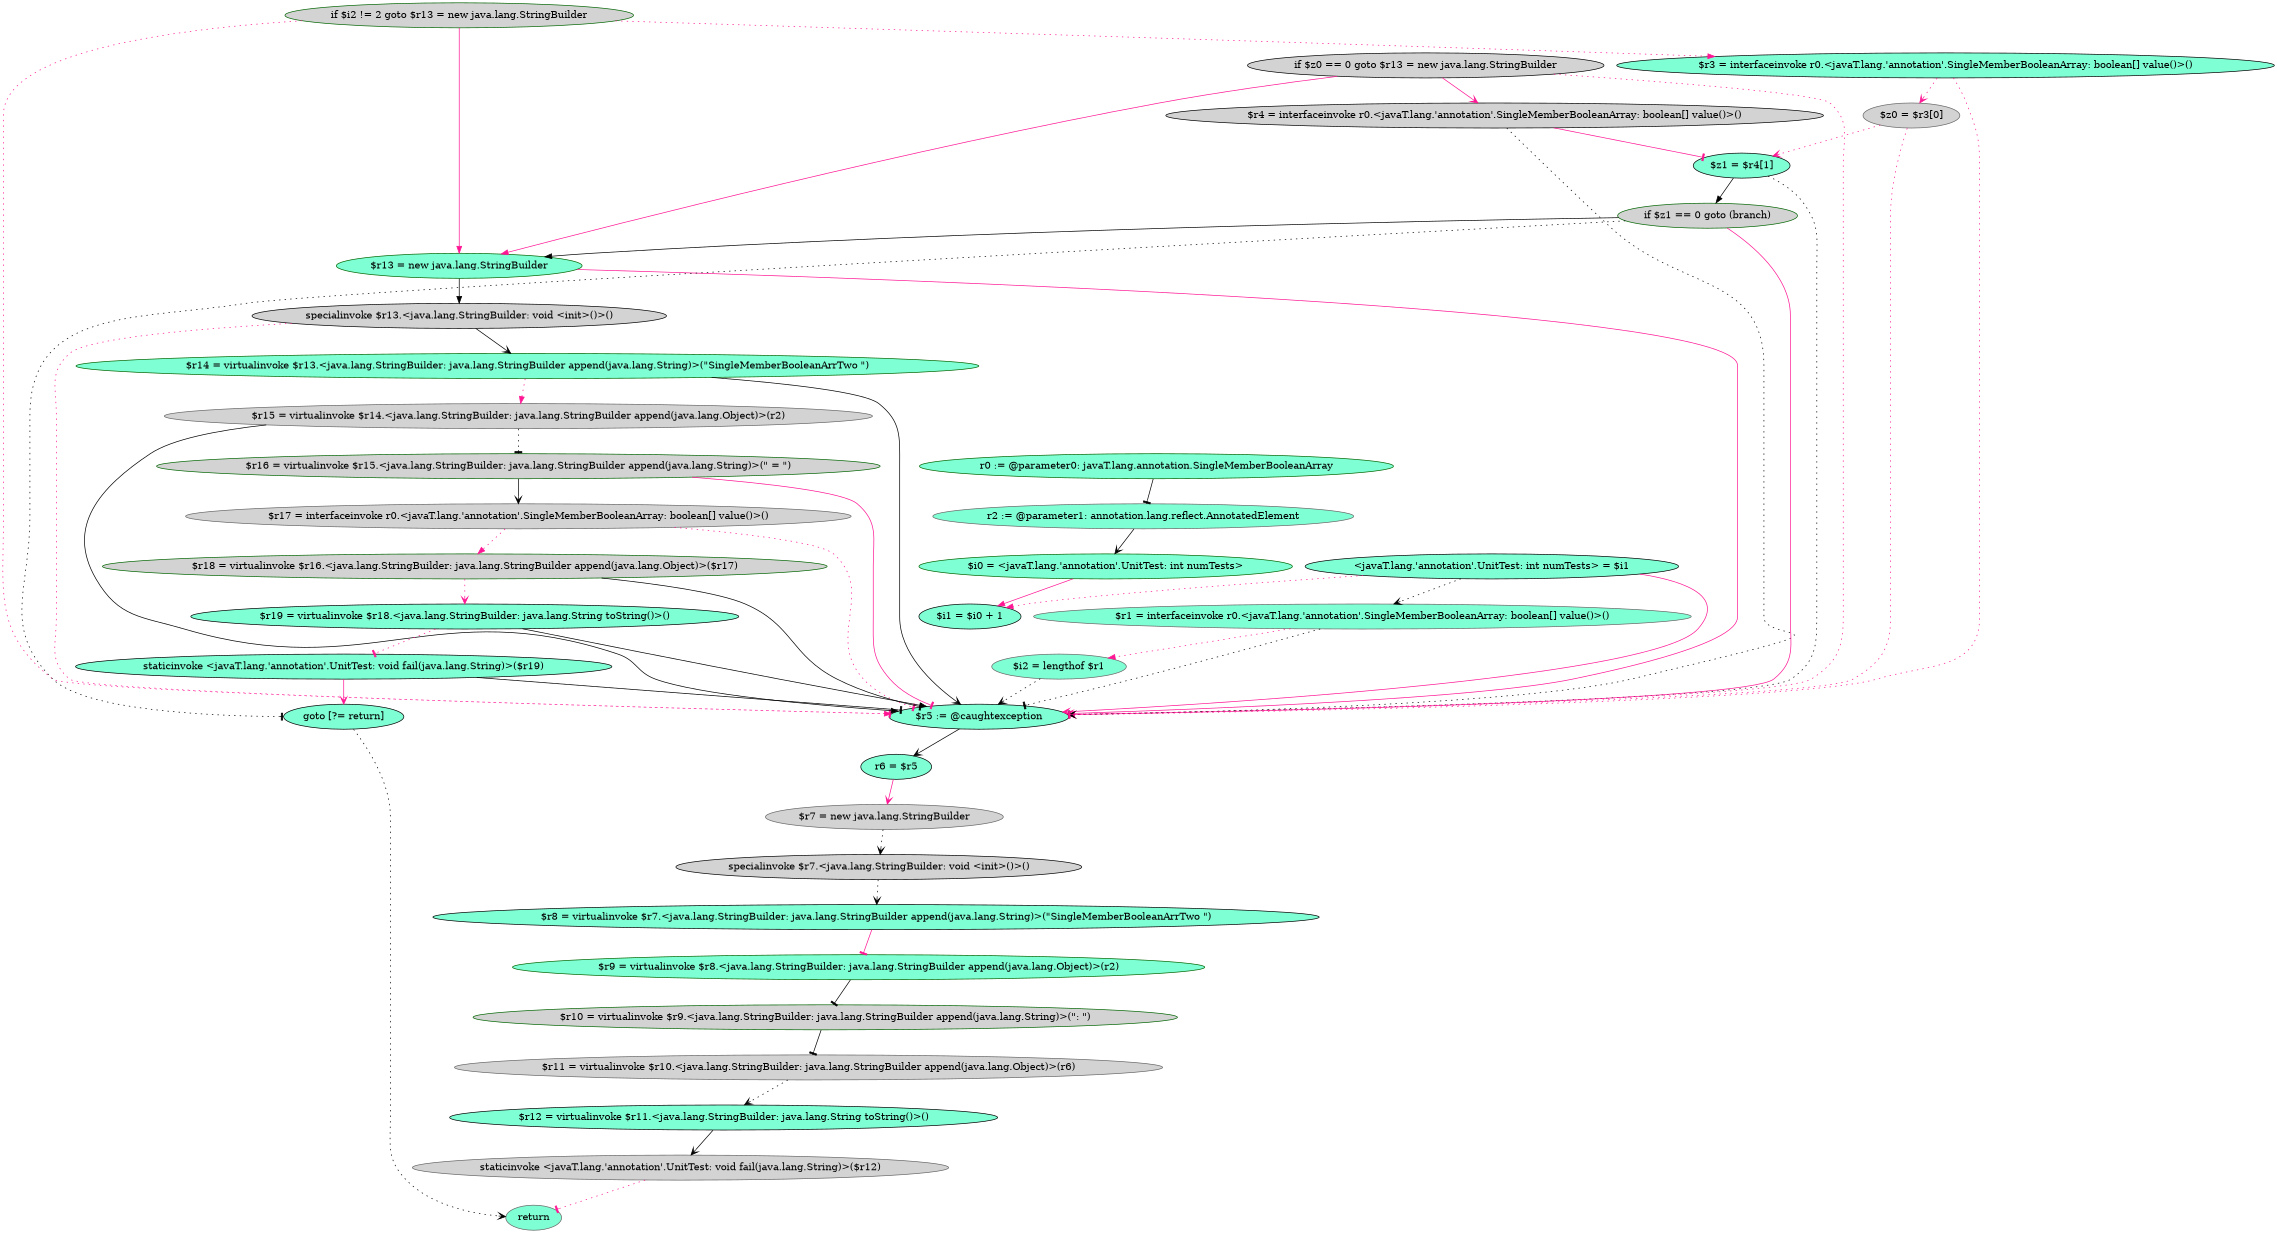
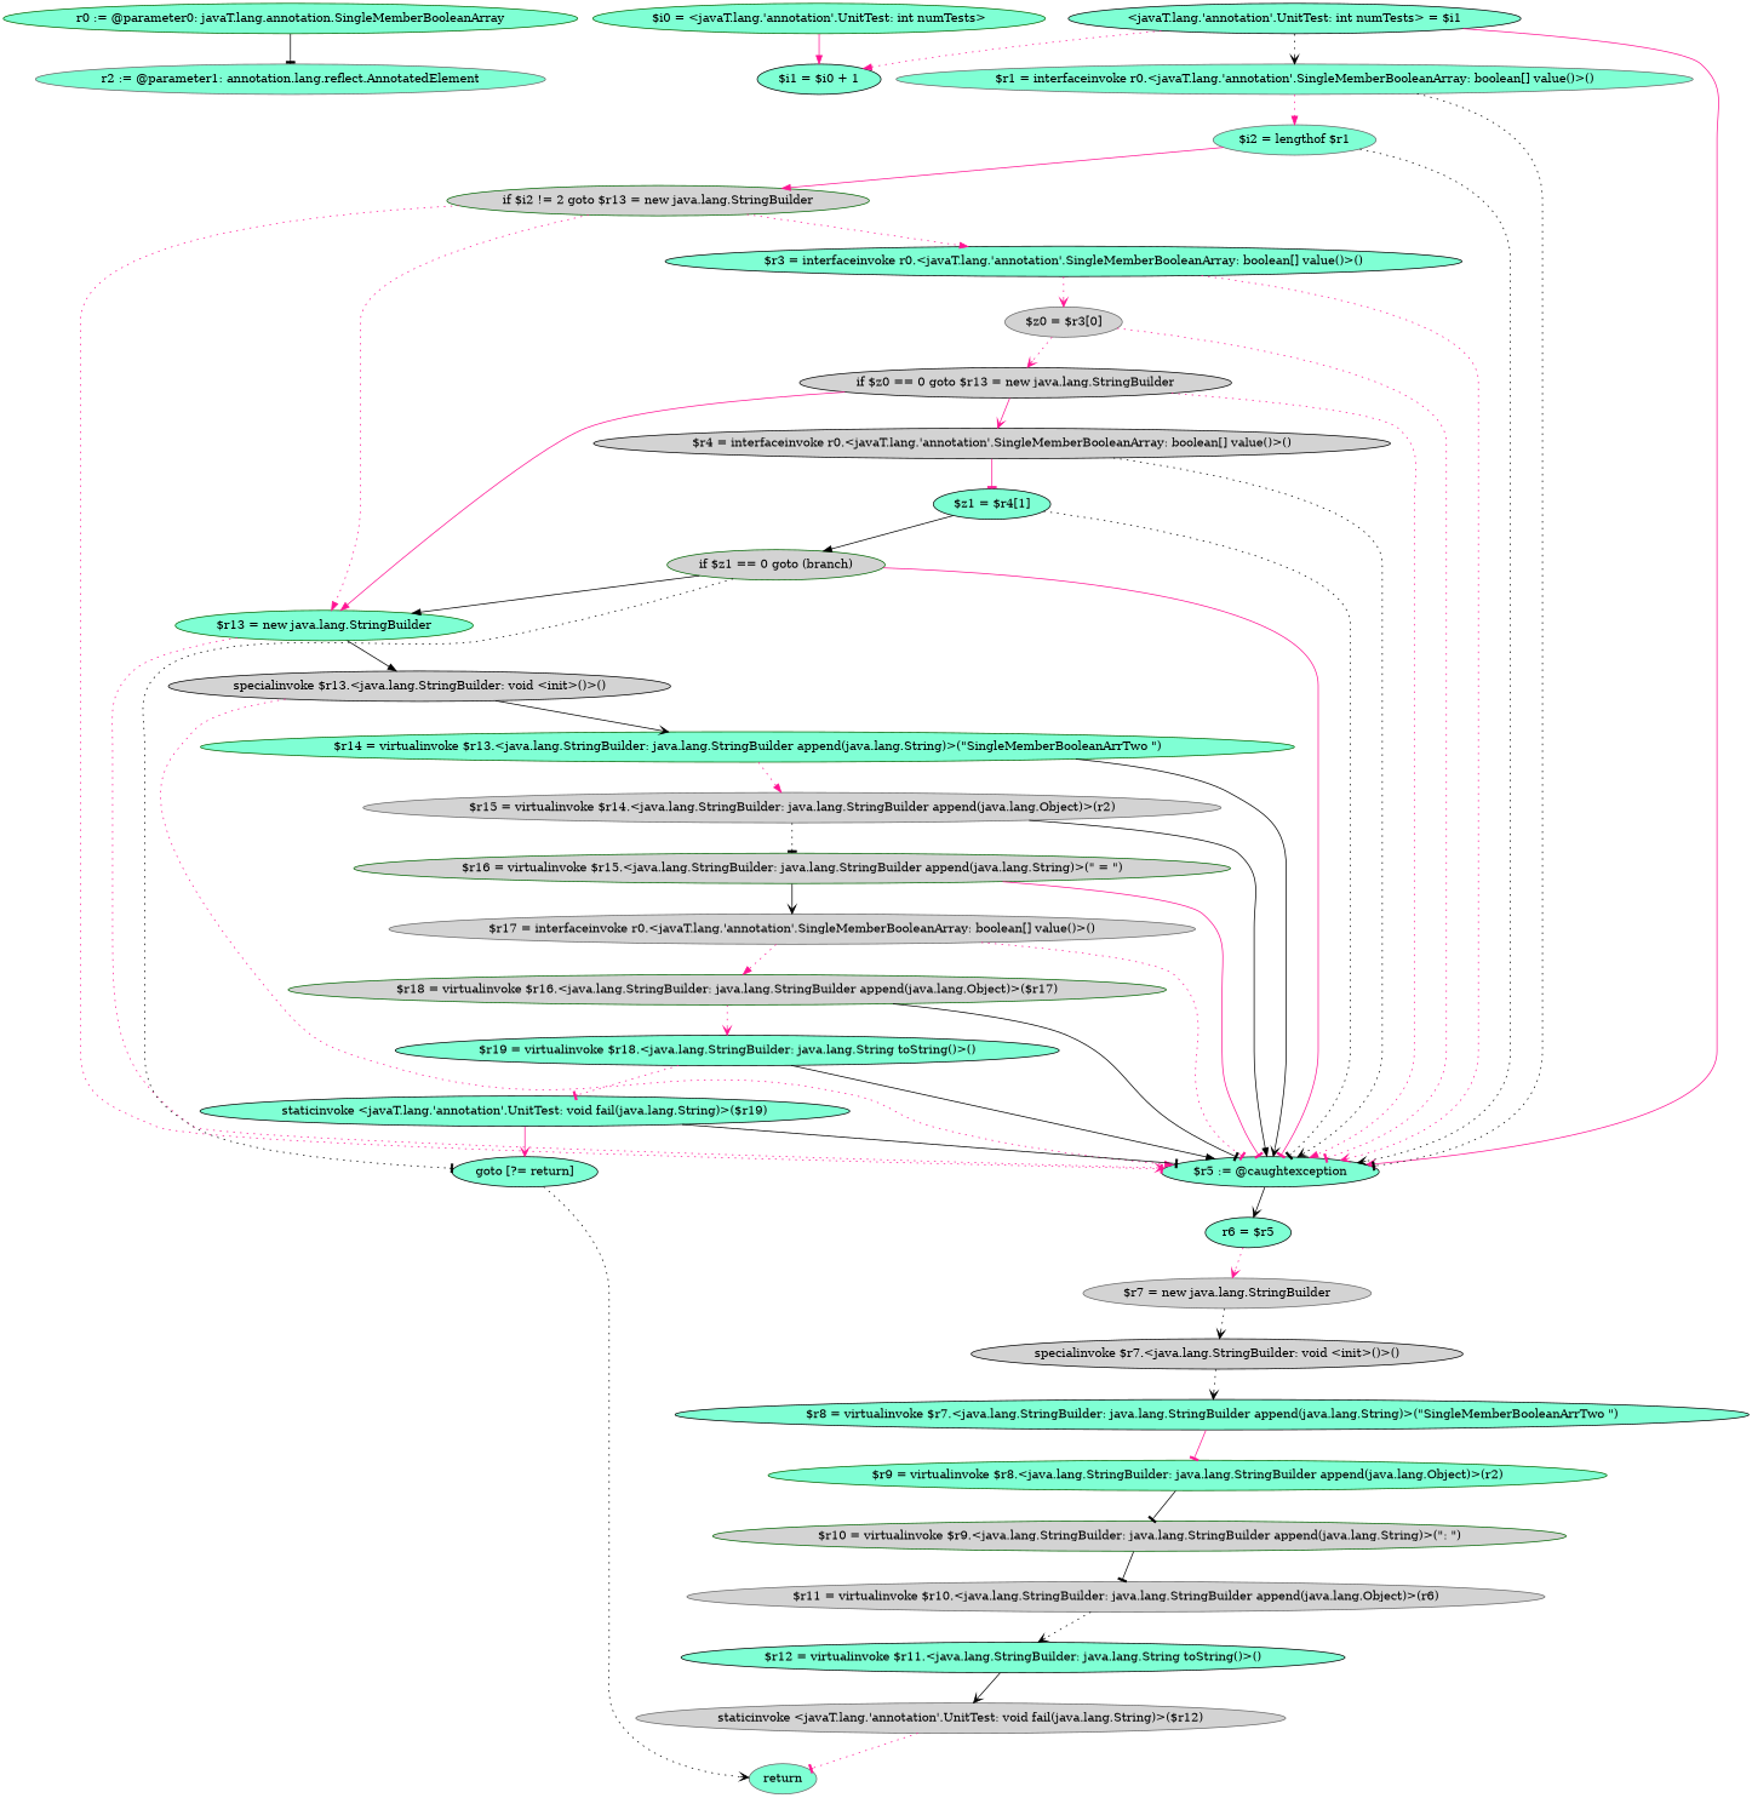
  digraph {
    node [color=black fillcolor=aquamarine style=filled]
    edge [arrowhead=vee color=deeppink style=dotted]
    "r0 := @parameter0: javaT.lang.annotation.SingleMemberBooleanArray" [color=darkgreen]
    n2 [color=gray40 label="r2 := @parameter1: annotation.lang.reflect.AnnotatedElement"]
    "$i0 = <javaT.lang.'annotation'.UnitTest: int numTests>" [color=darkgreen]
    "$i1 = $i0 + 1"
    "<javaT.lang.'annotation'.UnitTest: int numTests> = $i1"
    "$r1 = interfaceinvoke r0.<javaT.lang.'annotation'.SingleMemberBooleanArray: boolean[] value()>()" [color=gray40]
    "$r5 := @caughtexception"
    "$i2 = lengthof $r1" [color=gray40]
    "r6 = $r5"
    "if $i2 != 2 goto $r13 = new java.lang.StringBuilder" [color=darkgreen fillcolor=lightgrey]
    "$r3 = interfaceinvoke r0.<javaT.lang.'annotation'.SingleMemberBooleanArray: boolean[] value()>()"
    "$r13 = new java.lang.StringBuilder" [color=darkgreen]
    "$z0 = $r3[0]" [color=gray40 fillcolor=lightgrey]
    "specialinvoke $r13.<java.lang.StringBuilder: void <init>()>()" [fillcolor=lightgrey]
    "if $z0 == 0 goto $r13 = new java.lang.StringBuilder" [fillcolor=lightgrey]
    "$r4 = interfaceinvoke r0.<javaT.lang.'annotation'.SingleMemberBooleanArray: boolean[] value()>()" [fillcolor=lightgrey]
    "$z1 = $r4[1]"
    "if $z1 == 0 goto (branch)" [color=darkgreen fillcolor=lightgrey]
    "goto [?= return]"
    return [color=gray40]
    "$r14 = virtualinvoke $r13.<java.lang.StringBuilder: java.lang.StringBuilder append(java.lang.String)>(\"SingleMemberBooleanArrTwo \")" [color=darkgreen]
    "$r15 = virtualinvoke $r14.<java.lang.StringBuilder: java.lang.StringBuilder append(java.lang.Object)>(r2)" [color=gray40 fillcolor=lightgrey]
    "$r16 = virtualinvoke $r15.<java.lang.StringBuilder: java.lang.StringBuilder append(java.lang.String)>(\" = \")" [color=darkgreen fillcolor=lightgrey]
    "$r17 = interfaceinvoke r0.<javaT.lang.'annotation'.SingleMemberBooleanArray: boolean[] value()>()" [color=gray40 fillcolor=lightgrey]
    "$r18 = virtualinvoke $r16.<java.lang.StringBuilder: java.lang.StringBuilder append(java.lang.Object)>($r17)" [color=darkgreen fillcolor=lightgrey]
    "$r19 = virtualinvoke $r18.<java.lang.StringBuilder: java.lang.String toString()>()"
    "staticinvoke <javaT.lang.'annotation'.UnitTest: void fail(java.lang.String)>($r19)"
    "$r7 = new java.lang.StringBuilder" [color=gray40 fillcolor=lightgrey]
    "specialinvoke $r7.<java.lang.StringBuilder: void <init>()>()" [fillcolor=lightgrey]
    "$r8 = virtualinvoke $r7.<java.lang.StringBuilder: java.lang.StringBuilder append(java.lang.String)>(\"SingleMemberBooleanArrTwo \")"
    "$r9 = virtualinvoke $r8.<java.lang.StringBuilder: java.lang.StringBuilder append(java.lang.Object)>(r2)" [color=darkgreen]
    "$r10 = virtualinvoke $r9.<java.lang.StringBuilder: java.lang.StringBuilder append(java.lang.String)>(\": \")" [color=darkgreen fillcolor=lightgrey]
    "$r11 = virtualinvoke $r10.<java.lang.StringBuilder: java.lang.StringBuilder append(java.lang.Object)>(r6)" [color=gray40 fillcolor=lightgrey]
    "$r12 = virtualinvoke $r11.<java.lang.StringBuilder: java.lang.String toString()>()"
    "staticinvoke <javaT.lang.'annotation'.UnitTest: void fail(java.lang.String)>($r12)" [color=gray40 fillcolor=lightgrey]
    "r0 := @parameter0: javaT.lang.annotation.SingleMemberBooleanArray" -> n2 [arrowhead=tee color=black style=solid]
-   n2 -> "$i0 = <javaT.lang.'annotation'.UnitTest: int numTests>" [color=black style=solid]
    "$i0 = <javaT.lang.'annotation'.UnitTest: int numTests>" -> "$i1 = $i0 + 1" [arrowhead=normal style=solid]
    "<javaT.lang.'annotation'.UnitTest: int numTests> = $i1" -> "$i1 = $i0 + 1" [arrowhead=normal]
    "<javaT.lang.'annotation'.UnitTest: int numTests> = $i1" -> "$r1 = interfaceinvoke r0.<javaT.lang.'annotation'.SingleMemberBooleanArray: boolean[] value()>()" [color=black]
    "<javaT.lang.'annotation'.UnitTest: int numTests> = $i1" -> "$r5 := @caughtexception" [style=solid]
    "$r1 = interfaceinvoke r0.<javaT.lang.'annotation'.SingleMemberBooleanArray: boolean[] value()>()" -> "$r5 := @caughtexception" [arrowhead=tee color=black]
    "$r1 = interfaceinvoke r0.<javaT.lang.'annotation'.SingleMemberBooleanArray: boolean[] value()>()" -> "$i2 = lengthof $r1" [arrowhead=normal]
    "$r5 := @caughtexception" -> "r6 = $r5" [color=black style=solid]
    "$i2 = lengthof $r1" -> "$r5 := @caughtexception" [color=black]
-   "r6 = $r5" -> "$r7 = new java.lang.StringBuilder" [style=solid]
+   "$i2 = lengthof $r1" -> "if $i2 != 2 goto $r13 = new java.lang.StringBuilder" [arrowhead=normal style=solid]
+   "r6 = $r5" -> "$r7 = new java.lang.StringBuilder"
    "if $i2 != 2 goto $r13 = new java.lang.StringBuilder" -> "$r5 := @caughtexception" [arrowhead=tee]
    "if $i2 != 2 goto $r13 = new java.lang.StringBuilder" -> "$r3 = interfaceinvoke r0.<javaT.lang.'annotation'.SingleMemberBooleanArray: boolean[] value()>()" [arrowhead=normal]
-   "if $i2 != 2 goto $r13 = new java.lang.StringBuilder" -> "$r13 = new java.lang.StringBuilder" [arrowhead=normal style=solid]
+   "if $i2 != 2 goto $r13 = new java.lang.StringBuilder" -> "$r13 = new java.lang.StringBuilder" [arrowhead=normal]
    "$r3 = interfaceinvoke r0.<javaT.lang.'annotation'.SingleMemberBooleanArray: boolean[] value()>()" -> "$r5 := @caughtexception"
    "$r3 = interfaceinvoke r0.<javaT.lang.'annotation'.SingleMemberBooleanArray: boolean[] value()>()" -> "$z0 = $r3[0]"
-   "$r13 = new java.lang.StringBuilder" -> "$r5 := @caughtexception" [style=solid]
+   "$r13 = new java.lang.StringBuilder" -> "$r5 := @caughtexception"
    "$r13 = new java.lang.StringBuilder" -> "specialinvoke $r13.<java.lang.StringBuilder: void <init>()>()" [arrowhead=normal color=black style=solid]
    "$z0 = $r3[0]" -> "$r5 := @caughtexception" [arrowhead=tee]
-   "$z0 = $r3[0]" -> "$z1 = $r4[1]"
+   "$z0 = $r3[0]" -> "if $z0 == 0 goto $r13 = new java.lang.StringBuilder"
    "specialinvoke $r13.<java.lang.StringBuilder: void <init>()>()" -> "$r5 := @caughtexception" [arrowhead=normal]
    "specialinvoke $r13.<java.lang.StringBuilder: void <init>()>()" -> "$r14 = virtualinvoke $r13.<java.lang.StringBuilder: java.lang.StringBuilder append(java.lang.String)>(\"SingleMemberBooleanArrTwo \")" [color=black style=solid]
    "if $z0 == 0 goto $r13 = new java.lang.StringBuilder" -> "$r5 := @caughtexception" [arrowhead=normal]
    "if $z0 == 0 goto $r13 = new java.lang.StringBuilder" -> "$r13 = new java.lang.StringBuilder" [arrowhead=normal style=solid]
    "if $z0 == 0 goto $r13 = new java.lang.StringBuilder" -> "$r4 = interfaceinvoke r0.<javaT.lang.'annotation'.SingleMemberBooleanArray: boolean[] value()>()" [style=solid]
    "$r4 = interfaceinvoke r0.<javaT.lang.'annotation'.SingleMemberBooleanArray: boolean[] value()>()" -> "$r5 := @caughtexception" [color=black]
    "$r4 = interfaceinvoke r0.<javaT.lang.'annotation'.SingleMemberBooleanArray: boolean[] value()>()" -> "$z1 = $r4[1]" [arrowhead=tee style=solid]
    "$z1 = $r4[1]" -> "$r5 := @caughtexception" [arrowhead=tee color=black]
    "$z1 = $r4[1]" -> "if $z1 == 0 goto (branch)" [arrowhead=normal color=black style=solid]
    "if $z1 == 0 goto (branch)" -> "$r5 := @caughtexception" [arrowhead=tee style=solid]
    "if $z1 == 0 goto (branch)" -> "$r13 = new java.lang.StringBuilder" [arrowhead=normal color=black style=solid]
    "if $z1 == 0 goto (branch)" -> "goto [?= return]" [arrowhead=tee color=black]
    "goto [?= return]" -> return [color=black]
    "$r14 = virtualinvoke $r13.<java.lang.StringBuilder: java.lang.StringBuilder append(java.lang.String)>(\"SingleMemberBooleanArrTwo \")" -> "$r5 := @caughtexception" [color=black style=solid]
    "$r14 = virtualinvoke $r13.<java.lang.StringBuilder: java.lang.StringBuilder append(java.lang.String)>(\"SingleMemberBooleanArrTwo \")" -> "$r15 = virtualinvoke $r14.<java.lang.StringBuilder: java.lang.StringBuilder append(java.lang.Object)>(r2)" [arrowhead=normal]
    "$r15 = virtualinvoke $r14.<java.lang.StringBuilder: java.lang.StringBuilder append(java.lang.Object)>(r2)" -> "$r5 := @caughtexception" [arrowhead=normal color=black style=solid]
    "$r15 = virtualinvoke $r14.<java.lang.StringBuilder: java.lang.StringBuilder append(java.lang.Object)>(r2)" -> "$r16 = virtualinvoke $r15.<java.lang.StringBuilder: java.lang.StringBuilder append(java.lang.String)>(\" = \")" [arrowhead=tee color=black]
    "$r16 = virtualinvoke $r15.<java.lang.StringBuilder: java.lang.StringBuilder append(java.lang.String)>(\" = \")" -> "$r5 := @caughtexception" [arrowhead=tee style=solid]
    "$r16 = virtualinvoke $r15.<java.lang.StringBuilder: java.lang.StringBuilder append(java.lang.String)>(\" = \")" -> "$r17 = interfaceinvoke r0.<javaT.lang.'annotation'.SingleMemberBooleanArray: boolean[] value()>()" [color=black style=solid]
    "$r17 = interfaceinvoke r0.<javaT.lang.'annotation'.SingleMemberBooleanArray: boolean[] value()>()" -> "$r5 := @caughtexception" [arrowhead=tee]
    "$r17 = interfaceinvoke r0.<javaT.lang.'annotation'.SingleMemberBooleanArray: boolean[] value()>()" -> "$r18 = virtualinvoke $r16.<java.lang.StringBuilder: java.lang.StringBuilder append(java.lang.Object)>($r17)" [arrowhead=normal]
    "$r18 = virtualinvoke $r16.<java.lang.StringBuilder: java.lang.StringBuilder append(java.lang.Object)>($r17)" -> "$r5 := @caughtexception" [arrowhead=tee color=black style=solid]
    "$r18 = virtualinvoke $r16.<java.lang.StringBuilder: java.lang.StringBuilder append(java.lang.Object)>($r17)" -> "$r19 = virtualinvoke $r18.<java.lang.StringBuilder: java.lang.String toString()>()"
    "$r19 = virtualinvoke $r18.<java.lang.StringBuilder: java.lang.String toString()>()" -> "$r5 := @caughtexception" [arrowhead=normal color=black style=solid]
    "$r19 = virtualinvoke $r18.<java.lang.StringBuilder: java.lang.String toString()>()" -> "staticinvoke <javaT.lang.'annotation'.UnitTest: void fail(java.lang.String)>($r19)" [arrowhead=tee]
    "staticinvoke <javaT.lang.'annotation'.UnitTest: void fail(java.lang.String)>($r19)" -> "$r5 := @caughtexception" [arrowhead=tee color=black style=solid]
    "staticinvoke <javaT.lang.'annotation'.UnitTest: void fail(java.lang.String)>($r19)" -> "goto [?= return]" [style=solid]
    "$r7 = new java.lang.StringBuilder" -> "specialinvoke $r7.<java.lang.StringBuilder: void <init>()>()" [color=black]
    "specialinvoke $r7.<java.lang.StringBuilder: void <init>()>()" -> "$r8 = virtualinvoke $r7.<java.lang.StringBuilder: java.lang.StringBuilder append(java.lang.String)>(\"SingleMemberBooleanArrTwo \")" [color=black]
    "$r8 = virtualinvoke $r7.<java.lang.StringBuilder: java.lang.StringBuilder append(java.lang.String)>(\"SingleMemberBooleanArrTwo \")" -> "$r9 = virtualinvoke $r8.<java.lang.StringBuilder: java.lang.StringBuilder append(java.lang.Object)>(r2)" [arrowhead=tee style=solid]
    "$r9 = virtualinvoke $r8.<java.lang.StringBuilder: java.lang.StringBuilder append(java.lang.Object)>(r2)" -> "$r10 = virtualinvoke $r9.<java.lang.StringBuilder: java.lang.StringBuilder append(java.lang.String)>(\": \")" [arrowhead=tee color=black style=solid]
    "$r10 = virtualinvoke $r9.<java.lang.StringBuilder: java.lang.StringBuilder append(java.lang.String)>(\": \")" -> "$r11 = virtualinvoke $r10.<java.lang.StringBuilder: java.lang.StringBuilder append(java.lang.Object)>(r6)" [arrowhead=tee color=black style=solid]
    "$r11 = virtualinvoke $r10.<java.lang.StringBuilder: java.lang.StringBuilder append(java.lang.Object)>(r6)" -> "$r12 = virtualinvoke $r11.<java.lang.StringBuilder: java.lang.String toString()>()" [color=black]
    "$r12 = virtualinvoke $r11.<java.lang.StringBuilder: java.lang.String toString()>()" -> "staticinvoke <javaT.lang.'annotation'.UnitTest: void fail(java.lang.String)>($r12)" [color=black style=solid]
    "staticinvoke <javaT.lang.'annotation'.UnitTest: void fail(java.lang.String)>($r12)" -> return [arrowhead=tee]
  }
